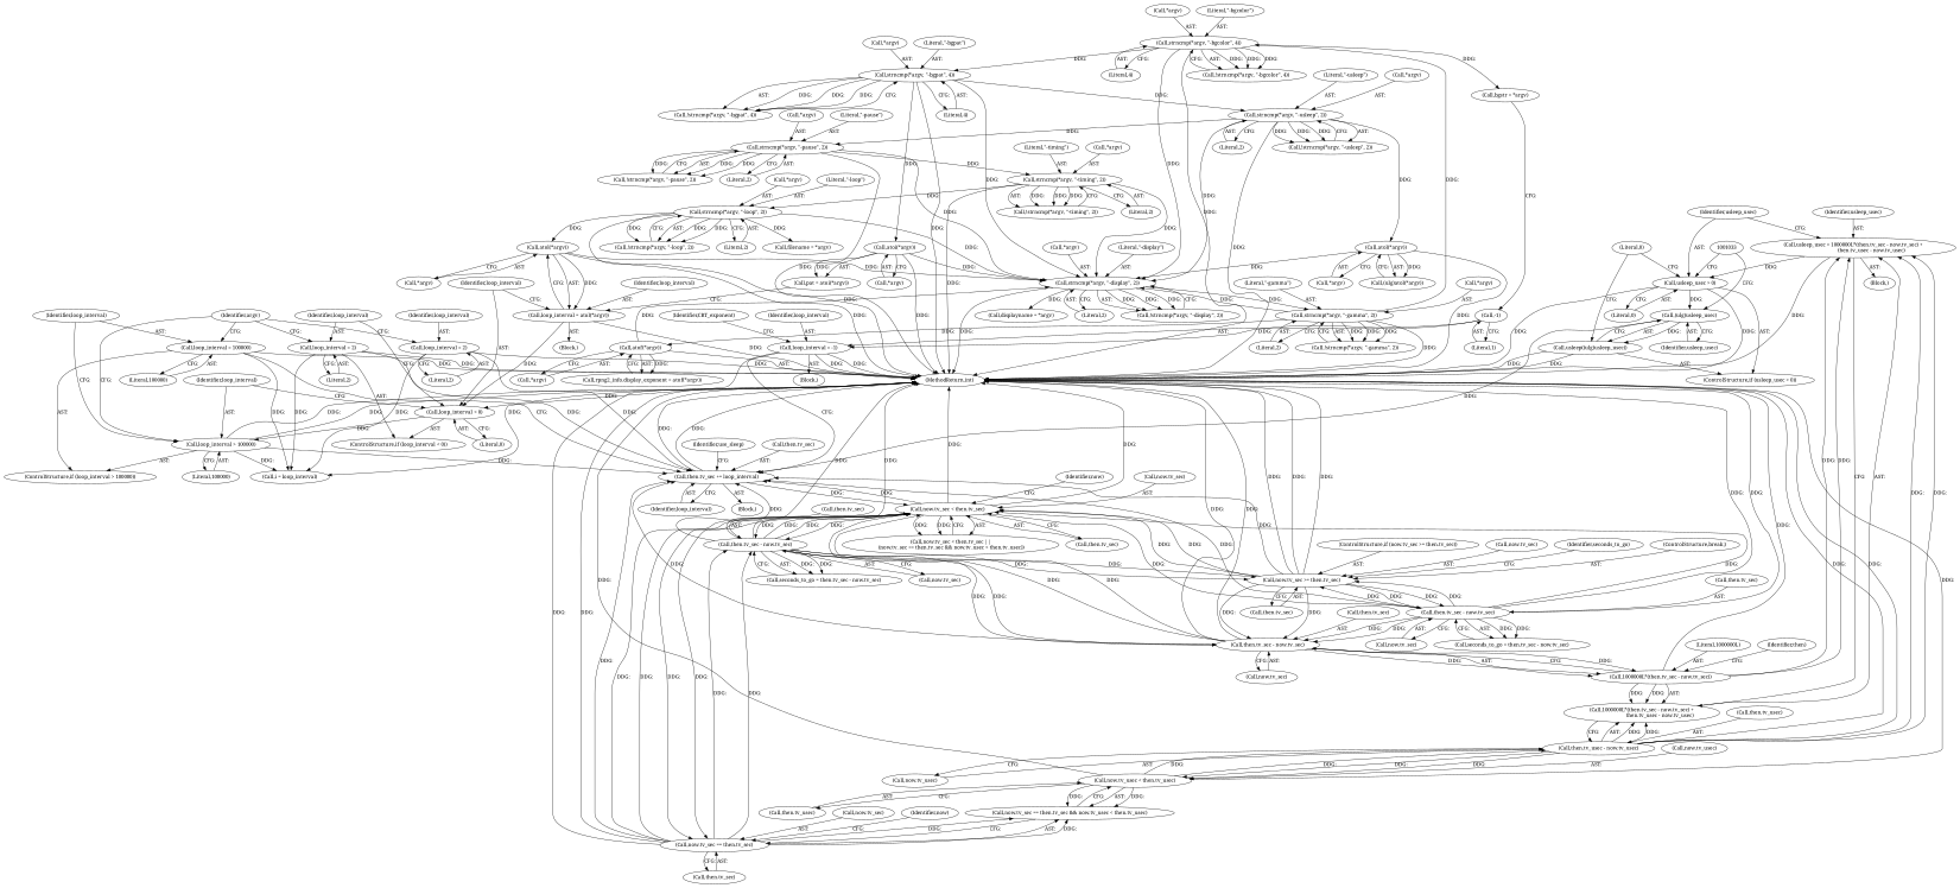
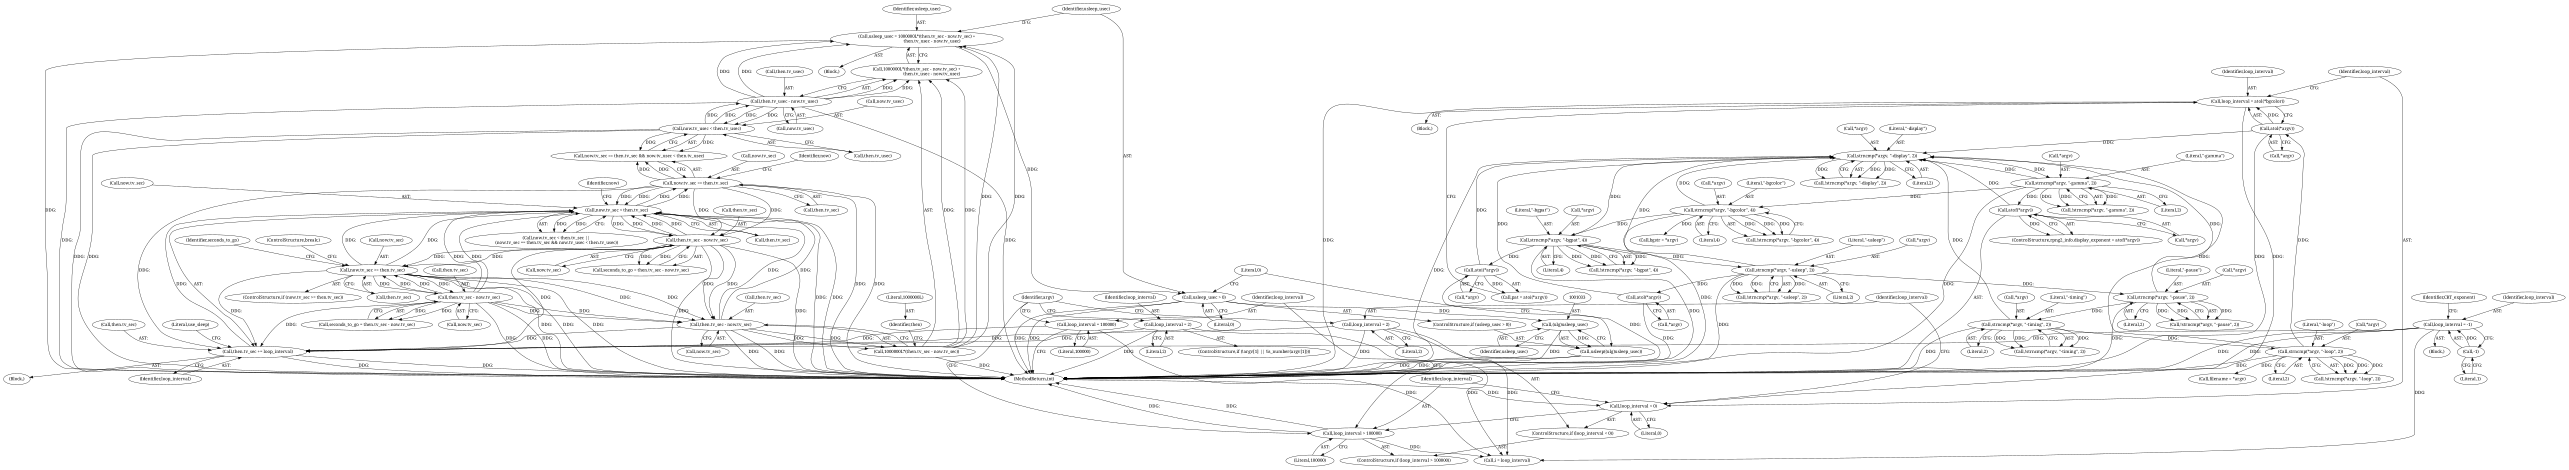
  digraph {
    fontname="Noto Serif"
    node [fontname="Noto Serif"]
    edge [fontname="Noto Serif"]
    n1 [label="(Call,usleep_usec = 1000000L*(then.tv_sec - now.tv_sec) +\n                          then.tv_usec - now.tv_usec)"]
    n2 [label="(Call,usleep_usec > 0)"]
    n3 [label="(Block,)"]
    n4 [label="(MethodReturn,int)"]
    n5 [label="(Call,1000000L*(then.tv_sec - now.tv_sec) +\n                          then.tv_usec - now.tv_usec)"]
    n6 [label="(Call,(ulg)usleep_usec)"]
    n7 [label="(ControlStructure,if (usleep_usec > 0))"]
    n8 [label="(Literal,0)"]
    n9 [label="(Call,loop_interval < 0)"]
    n10 [label="(Call,then.tv_usec - now.tv_usec)"]
    n11 [label="(Call,1000000L*(then.tv_sec - now.tv_sec))"]
    n12 [label="(Call,then.tv_sec - now.tv_sec)"]
    n13 [label="(Call,now.tv_sec < then.tv_sec)"]
    n14 [label="(Call,then.tv_sec += loop_interval)"]
    n15 [label="(Call,now.tv_sec)"]
    n16 [label="(Call,then.tv_sec - now.tv_sec)"]
    n17 [label="(Call,now.tv_sec == then.tv_sec)"]
    n18 [label="(Call,now.tv_sec < then.tv_sec ||\n (now.tv_sec == then.tv_sec && now.tv_usec < then.tv_usec))"]
    n19 [label="(Call,then.tv_sec)"]
    n20 [label="(Block,)"]
    n21 [label="(Identifier,loop_interval)"]
    n22 [label="(Call,then.tv_sec - now.tv_sec)"]
    n23 [label="(Call,now.tv_sec >= then.tv_sec)"]
    n24 [label="(Call,seconds_to_go = then.tv_sec - now.tv_sec)"]
    n25 [label="(Call,now.tv_sec)"]
    n26 [label="(ControlStructure,if (now.tv_sec >= then.tv_sec))"]
    n27 [label="(Call,then.tv_sec)"]
    n28 [label="(Call,now.tv_sec)"]
    n29 [label="(Call,seconds_to_go = then.tv_sec - now.tv_sec)"]
    n30 [label="(Call,then.tv_sec)"]
    n31 [label="(Call,now.tv_sec == then.tv_sec && now.tv_usec < then.tv_usec)"]
    n32 [label="(Call,now.tv_usec < then.tv_usec)"]
    n33 [label="(Call,loop_interval = 2)"]
    n34 [label="(Literal,2)"]
    n35 [label="(Call,i = loop_interval)"]
    n36 [label="(ControlStructure,if (loop_interval < 0))"]
    n37 [label="(Call,loop_interval = 100000)"]
    n38 [label="(Literal,100000)"]
    n39 [label="(ControlStructure,if (loop_interval > 100000))"]
    n40 [label="(Call,loop_interval = 2)"]
    n41 [label="(Literal,2)"]
+   n42 [label="(ControlStructure,if (!argv[1] || !is_number(argv[1])))"]
    n43 [label="(Call,loop_interval > 100000)"]
    n44 [label="(Literal,100000)"]
    n45 [label="(Literal,0)"]
-   n46 [label="(Call,loop_interval = atol(*argv))"]
+   n46 [label="(Call,loop_interval = atol(*bgcolor))"]
    n47 [label="(Call,atol(*argv))"]
    n48 [label="(Block,)"]
    n49 [label="(Call,strncmp(*argv, \"-display\", 2))"]
    n50 [label="(Call,*argv)"]
    n51 [label="(Call,strncmp(*argv, \"-gamma\", 2))"]
-   n52 [label="(Call,displayname = *argv)"]
    n53 [label="(Call,!strncmp(*argv, \"-display\", 2))"]
    n54 [label="(Literal,2)"]
    n55 [label="(Call,strncmp(*argv, \"-loop\", 2))"]
    n56 [label="(Call,!strncmp(*argv, \"-loop\", 2))"]
    n57 [label="(Literal,2)"]
    n58 [label="(Call,filename = *argv)"]
    n59 [label="(Call,strncmp(*argv, \"-timing\", 2))"]
    n60 [label="(Literal,2)"]
    n61 [label="(Call,!strncmp(*argv, \"-timing\", 2))"]
    n62 [label="(Call,strncmp(*argv, \"-pause\", 2))"]
    n63 [label="(Call,!strncmp(*argv, \"-pause\", 2))"]
    n64 [label="(Literal,2)"]
    n65 [label="(Call,strncmp(*argv, \"-usleep\", 2))"]
    n66 [label="(Call,atol(*argv))"]
    n67 [label="(Call,!strncmp(*argv, \"-usleep\", 2))"]
    n68 [label="(Literal,2)"]
-   n69 [label="(Call,(ulg)atol(*argv))"]
    n70 [label="(Call,*argv)"]
    n71 [label="(Call,strncmp(*argv, \"-bgpat\", 4))"]
    n72 [label="(Call,atoi(*argv))"]
    n73 [label="(Call,!strncmp(*argv, \"-bgpat\", 4))"]
    n74 [label="(Literal,4)"]
    n75 [label="(Call,*argv)"]
    n76 [label="(Call,pat = atoi(*argv))"]
    n77 [label="(Call,strncmp(*argv, \"-bgcolor\", 4))"]
    n78 [label="(Literal,4)"]
    n79 [label="(Call,bgstr = *argv)"]
    n80 [label="(Call,!strncmp(*argv, \"-bgcolor\", 4))"]
    n81 [label="(Call,atof(*argv))"]
    n82 [label="(Call,!strncmp(*argv, \"-gamma\", 2))"]
    n83 [label="(Literal,2)"]
-   n84 [label="(Call,rpng2_info.display_exponent = atof(*argv))"]
+   n84 [label="(ControlStructure,rpng2_info.display_exponent = atof(*argv))"]
    n85 [label="(Call,*argv)"]
    n86 [label="(Call,loop_interval = -1)"]
    n87 [label="(Call,-1)"]
    n88 [label="(Block,)"]
    n89 [label="(Literal,1)"]
    n90 [label="(Call,now.tv_usec)"]
    n91 [label="(Call,then.tv_usec)"]
    n92 [label="(Call,usleep((ulg)usleep_usec))"]
    n93 [label="(Identifier,usleep_usec)"]
    n94 [label="(Call,now.tv_sec)"]
    n95 [label="(Call,*argv)"]
    n96 [label="(Literal,0)"]
    n97 [label="(Call,now.tv_sec)"]
    n98 [label="(Literal,\"-gamma\")"]
    n99 [label="(Identifier,CRT_exponent)"]
    n100 [label="(Identifier,usleep_usec)"]
    n101 [label="(Call,then.tv_sec)"]
    n102 [label="(Call,now.tv_usec)"]
    n103 [label="(Call,*argv)"]
    n104 [label="(Call,*argv)"]
    n105 [label="(Call,*argv)"]
    n106 [label="(Call,now.tv_sec)"]
    n107 [label="(Literal,\"-display\")"]
    n108 [label="(Literal,\"-timing\")"]
    n109 [label="(Literal,\"-usleep\")"]
-   n110 [label="(Identifier,use_sleep)"]
+   n110 [label="(Literal,use_sleep)"]
    n111 [label="(Identifier,loop_interval)"]
    n112 [label="(Call,*argv)"]
    n113 [label="(Call,*argv)"]
    n114 [label="(Identifier,loop_interval)"]
    n115 [label="(Call,then.tv_sec)"]
    n116 [label="(Identifier,loop_interval)"]
    n117 [label="(Identifier,now)"]
    n118 [label="(Identifier,loop_interval)"]
    n119 [label="(Literal,1000000L)"]
    n120 [label="(Call,*argv)"]
    n121 [label="(Identifier,seconds_to_go)"]
    n122 [label="(Literal,\"-loop\")"]
    n123 [label="(Identifier,then)"]
    n124 [label="(Literal,\"-pause\")"]
    n125 [label="(Literal,\"-bgpat\")"]
    n126 [label="(ControlStructure,break;)"]
    n127 [label="(Identifier,loop_interval)"]
    n128 [label="(Identifier,argv)"]
    n129 [label="(Identifier,usleep_usec)"]
    n130 [label="(Identifier,loop_interval)"]
    n131 [label="(Call,then.tv_sec)"]
    n132 [label="(Literal,\"-bgcolor\")"]
    n133 [label="(Call,then.tv_sec)"]
    n134 [label="(Identifier,now)"]
    n135 [label="(Identifier,loop_interval)"]
    n136 [label="(Call,then.tv_usec)"]
    n137 [label="(Call,*argv)"]
    1001033
    n1 -> n2 [label="DDG: "]
    n1 -> n3 [label="AST: "]
    n1 -> n4 [label="DDG: "]
    n1 -> n5 [label="CFG: "]
    n2 -> n4 [label="DDG: "]
    n2 -> n4 [label="DDG: "]
    n2 -> n6 [label="DDG: "]
    n2 -> n7 [label="AST: "]
    n2 -> n8 [label="CFG: "]
    n4 -> n9 [label="DDG: "]
    n5 -> n1 [label="AST: "]
    n5 -> n10 [label="CFG: "]
-   n6 -> n14 [label="DDG: "]
+   n6 -> n4 [label="DDG: "]
    n6 -> n92 [label="AST: "]
    n6 -> n92 [label="DDG: "]
    n6 -> n93 [label="CFG: "]
    n8 -> n2 [label="AST: "]
    n9 -> n36 [label="AST: "]
-   n9 -> n43 [label="DDG: "]
+   n9 -> n43 [label="CFG: "]
    n9 -> n45 [label="CFG: "]
    n10 -> n1 [label="DDG: "]
    n10 -> n1 [label="DDG: "]
    n10 -> n4 [label="DDG: "]
    n10 -> n4 [label="DDG: "]
    n10 -> n5 [label="AST: "]
    n10 -> n5 [label="DDG: "]
    n10 -> n5 [label="DDG: "]
    n10 -> n32 [label="DDG: "]
    n10 -> n32 [label="DDG: "]
    n10 -> n90 [label="CFG: "]
    n11 -> n1 [label="DDG: "]
    n11 -> n1 [label="DDG: "]
    n11 -> n4 [label="DDG: "]
    n11 -> n5 [label="AST: "]
    n11 -> n5 [label="DDG: "]
    n11 -> n5 [label="DDG: "]
    n11 -> n12 [label="CFG: "]
    n12 -> n4 [label="DDG: "]
    n12 -> n4 [label="DDG: "]
    n12 -> n11 [label="AST: "]
    n12 -> n11 [label="DDG: "]
    n12 -> n11 [label="DDG: "]
    n12 -> n13 [label="DDG: "]
    n12 -> n13 [label="DDG: "]
    n12 -> n14 [label="DDG: "]
    n12 -> n15 [label="CFG: "]
    n13 -> n4 [label="DDG: "]
    n13 -> n4 [label="DDG: "]
-   n13 -> n14 [label="DDG: "]
+   n13 -> n14 [label="AST: "]
    n13 -> n16 [label="DDG: "]
    n13 -> n16 [label="DDG: "]
    n13 -> n17 [label="DDG: "]
    n13 -> n17 [label="DDG: "]
    n13 -> n18 [label="AST: "]
    n13 -> n18 [label="DDG: "]
    n13 -> n18 [label="DDG: "]
    n13 -> n19 [label="CFG: "]
    n14 -> n4 [label="DDG: "]
    n14 -> n4 [label="DDG: "]
    n14 -> n13 [label="DDG: "]
    n14 -> n20 [label="AST: "]
    n14 -> n21 [label="CFG: "]
    n15 -> n12 [label="AST: "]
    n16 -> n4 [label="DDG: "]
    n16 -> n4 [label="DDG: "]
    n16 -> n12 [label="DDG: "]
    n16 -> n12 [label="DDG: "]
    n16 -> n13 [label="DDG: "]
    n16 -> n13 [label="DDG: "]
    n16 -> n14 [label="DDG: "]
    n16 -> n23 [label="DDG: "]
    n16 -> n23 [label="DDG: "]
    n16 -> n28 [label="CFG: "]
    n16 -> n29 [label="AST: "]
    n16 -> n29 [label="DDG: "]
    n16 -> n29 [label="DDG: "]
    n17 -> n4 [label="DDG: "]
    n17 -> n4 [label="DDG: "]
    n17 -> n13 [label="DDG: "]
    n17 -> n13 [label="DDG: "]
    n17 -> n14 [label="DDG: "]
    n17 -> n16 [label="DDG: "]
    n17 -> n16 [label="DDG: "]
    n17 -> n30 [label="CFG: "]
    n17 -> n31 [label="AST: "]
    n17 -> n31 [label="DDG: "]
    n17 -> n31 [label="DDG: "]
    n18 -> n13 [label="CFG: "]
    n19 -> n13 [label="AST: "]
    n21 -> n14 [label="AST: "]
    n22 -> n4 [label="DDG: "]
    n22 -> n4 [label="DDG: "]
    n22 -> n12 [label="DDG: "]
    n22 -> n12 [label="DDG: "]
    n22 -> n13 [label="DDG: "]
    n22 -> n13 [label="DDG: "]
    n22 -> n14 [label="DDG: "]
    n22 -> n23 [label="DDG: "]
    n22 -> n23 [label="DDG: "]
    n22 -> n24 [label="AST: "]
    n22 -> n24 [label="DDG: "]
    n22 -> n24 [label="DDG: "]
    n22 -> n25 [label="CFG: "]
    n23 -> n4 [label="DDG: "]
    n23 -> n4 [label="DDG: "]
    n23 -> n4 [label="DDG: "]
    n23 -> n12 [label="DDG: "]
    n23 -> n12 [label="DDG: "]
    n23 -> n13 [label="DDG: "]
    n23 -> n13 [label="DDG: "]
    n23 -> n14 [label="DDG: "]
    n23 -> n22 [label="DDG: "]
    n23 -> n22 [label="DDG: "]
-   n26 -> n23 [label="AST: "]
+   n23 -> n26 [label="AST: "]
    n23 -> n27 [label="CFG: "]
    n24 -> n22 [label="CFG: "]
    n25 -> n22 [label="AST: "]
    n27 -> n23 [label="AST: "]
    n28 -> n16 [label="AST: "]
    n29 -> n16 [label="CFG: "]
    n30 -> n17 [label="AST: "]
    n31 -> n17 [label="CFG: "]
    n31 -> n32 [label="CFG: "]
    n32 -> n4 [label="DDG: "]
    n32 -> n4 [label="DDG: "]
    n32 -> n10 [label="DDG: "]
    n32 -> n10 [label="DDG: "]
    n32 -> n31 [label="AST: "]
    n32 -> n31 [label="DDG: "]
    n32 -> n31 [label="DDG: "]
    n32 -> n91 [label="CFG: "]
    n33 -> n4 [label="DDG: "]
    n33 -> n14 [label="DDG: "]
    n33 -> n34 [label="CFG: "]
    n33 -> n35 [label="DDG: "]
    n33 -> n36 [label="AST: "]
    n34 -> n33 [label="AST: "]
-   n37 -> n4 [label="DDG: "]
-   n37 -> n14 [label="CFG: "]
+   n37 -> n4 [label="CFG: "]
+   n37 -> n14 [label="DDG: "]
    n37 -> n35 [label="DDG: "]
    n37 -> n38 [label="CFG: "]
-   n37 -> n39 [label="AST: "]
+   n36 -> n39 [label="AST: "]
    n38 -> n37 [label="AST: "]
    n40 -> n4 [label="DDG: "]
    n40 -> n14 [label="DDG: "]
    n40 -> n35 [label="DDG: "]
    n40 -> n41 [label="CFG: "]
+   n40 -> n42 [label="AST: "]
    n41 -> n40 [label="AST: "]
    n43 -> n4 [label="DDG: "]
    n43 -> n4 [label="DDG: "]
-   n43 -> n14 [label="DDG: "]
    n43 -> n35 [label="DDG: "]
    n43 -> n39 [label="AST: "]
    n43 -> n44 [label="CFG: "]
    n44 -> n43 [label="AST: "]
    n45 -> n9 [label="AST: "]
    n46 -> n4 [label="DDG: "]
    n46 -> n9 [label="DDG: "]
    n46 -> n47 [label="CFG: "]
    n46 -> n48 [label="AST: "]
    n47 -> n4 [label="DDG: "]
    n47 -> n46 [label="AST: "]
    n47 -> n46 [label="DDG: "]
    n47 -> n49 [label="DDG: "]
    n47 -> n50 [label="CFG: "]
    n49 -> n4 [label="DDG: "]
    n49 -> n51 [label="DDG: "]
-   n49 -> n52 [label="DDG: "]
    n49 -> n53 [label="AST: "]
    n49 -> n53 [label="DDG: "]
    n49 -> n53 [label="DDG: "]
    n49 -> n53 [label="DDG: "]
    n49 -> n54 [label="CFG: "]
    n50 -> n47 [label="AST: "]
    n51 -> n4 [label="DDG: "]
    n51 -> n49 [label="DDG: "]
    n51 -> n77 [label="DDG: "]
    n51 -> n81 [label="DDG: "]
    n51 -> n82 [label="AST: "]
    n51 -> n82 [label="DDG: "]
    n51 -> n82 [label="DDG: "]
    n51 -> n82 [label="DDG: "]
    n51 -> n83 [label="CFG: "]
    n53 -> n49 [label="CFG: "]
    n54 -> n49 [label="AST: "]
    n55 -> n4 [label="DDG: "]
    n55 -> n47 [label="DDG: "]
    n55 -> n49 [label="DDG: "]
    n55 -> n56 [label="AST: "]
    n55 -> n56 [label="DDG: "]
    n55 -> n56 [label="DDG: "]
    n55 -> n56 [label="DDG: "]
    n55 -> n57 [label="CFG: "]
    n55 -> n58 [label="DDG: "]
    n56 -> n55 [label="CFG: "]
    n57 -> n55 [label="AST: "]
    n59 -> n4 [label="DDG: "]
    n59 -> n49 [label="DDG: "]
    n59 -> n55 [label="DDG: "]
    n59 -> n60 [label="CFG: "]
    n59 -> n61 [label="AST: "]
    n59 -> n61 [label="DDG: "]
    n59 -> n61 [label="DDG: "]
    n59 -> n61 [label="DDG: "]
    n60 -> n59 [label="AST: "]
    n61 -> n59 [label="CFG: "]
    n62 -> n4 [label="DDG: "]
    n62 -> n49 [label="DDG: "]
    n62 -> n59 [label="DDG: "]
    n62 -> n63 [label="AST: "]
    n62 -> n63 [label="DDG: "]
    n62 -> n63 [label="DDG: "]
    n62 -> n63 [label="DDG: "]
    n62 -> n64 [label="CFG: "]
    n63 -> n62 [label="CFG: "]
    n64 -> n62 [label="AST: "]
    n65 -> n4 [label="DDG: "]
    n65 -> n49 [label="DDG: "]
    n65 -> n62 [label="DDG: "]
    n65 -> n66 [label="DDG: "]
    n65 -> n67 [label="AST: "]
    n65 -> n67 [label="DDG: "]
    n65 -> n67 [label="DDG: "]
    n65 -> n67 [label="DDG: "]
    n65 -> n68 [label="CFG: "]
    n66 -> n4 [label="DDG: "]
    n66 -> n49 [label="DDG: "]
-   n66 -> n69 [label="AST: "]
-   n66 -> n69 [label="DDG: "]
    n66 -> n70 [label="CFG: "]
    n67 -> n65 [label="CFG: "]
    n68 -> n65 [label="AST: "]
-   n69 -> n66 [label="CFG: "]
    n70 -> n66 [label="AST: "]
    n71 -> n4 [label="DDG: "]
    n71 -> n49 [label="DDG: "]
    n71 -> n65 [label="DDG: "]
    n71 -> n72 [label="DDG: "]
    n71 -> n73 [label="AST: "]
    n71 -> n73 [label="DDG: "]
    n71 -> n73 [label="DDG: "]
    n71 -> n73 [label="DDG: "]
    n71 -> n74 [label="CFG: "]
    n72 -> n4 [label="DDG: "]
    n72 -> n49 [label="DDG: "]
    n72 -> n75 [label="CFG: "]
    n72 -> n76 [label="AST: "]
    n72 -> n76 [label="DDG: "]
    n73 -> n71 [label="CFG: "]
    n74 -> n71 [label="AST: "]
    n75 -> n72 [label="AST: "]
    n76 -> n46 [label="CFG: "]
    n77 -> n4 [label="DDG: "]
    n77 -> n49 [label="DDG: "]
    n77 -> n71 [label="DDG: "]
    n77 -> n78 [label="CFG: "]
    n77 -> n79 [label="DDG: "]
    n77 -> n80 [label="AST: "]
    n77 -> n80 [label="DDG: "]
    n77 -> n80 [label="DDG: "]
    n77 -> n80 [label="DDG: "]
    n78 -> n77 [label="AST: "]
    n80 -> n77 [label="CFG: "]
    n81 -> n4 [label="AST: "]
    n81 -> n49 [label="DDG: "]
    n81 -> n84 [label="AST: "]
    n81 -> n84 [label="DDG: "]
    n81 -> n85 [label="CFG: "]
    n82 -> n51 [label="CFG: "]
    n83 -> n51 [label="AST: "]
    n84 -> n81 [label="CFG: "]
    n85 -> n81 [label="AST: "]
    n86 -> n4 [label="DDG: "]
    n86 -> n4 [label="DDG: "]
-   n86 -> n14 [label="CFG: "]
+   n86 -> n14 [label="DDG: "]
    n86 -> n35 [label="DDG: "]
-   n79 -> n87 [label="CFG: "]
+   n86 -> n87 [label="CFG: "]
    n86 -> n88 [label="AST: "]
    n87 -> n86 [label="AST: "]
    n87 -> n86 [label="DDG: "]
    n87 -> n89 [label="CFG: "]
-   n89 -> n87 [label="AST: "]
+   n89 -> n87 [label="CFG: "]
    n90 -> n10 [label="AST: "]
    n91 -> n32 [label="AST: "]
    n92 -> n4 [label="DDG: "]
    n92 -> n4 [label="DDG: "]
    n92 -> n6 [label="CFG: "]
-   n92 -> n7 [label="AST: "]
+   n7 -> n92 [label="AST: "]
    n93 -> n6 [label="AST: "]
    n94 -> n23 [label="AST: "]
    n95 -> n77 [label="AST: "]
    n96 -> n2 [label="CFG: "]
    n96 -> n92 [label="CFG: "]
    n97 -> n13 [label="AST: "]
    n98 -> n51 [label="AST: "]
    n99 -> n86 [label="CFG: "]
    n100 -> n1 [label="AST: "]
    n101 -> n22 [label="AST: "]
    n102 -> n32 [label="AST: "]
    n103 -> n51 [label="AST: "]
    n104 -> n59 [label="AST: "]
    n105 -> n65 [label="AST: "]
    n106 -> n17 [label="AST: "]
    n107 -> n49 [label="AST: "]
    n108 -> n59 [label="AST: "]
    n109 -> n65 [label="AST: "]
    n110 -> n14 [label="CFG: "]
    n111 -> n46 [label="AST: "]
    n112 -> n62 [label="AST: "]
    n113 -> n49 [label="AST: "]
    n114 -> n37 [label="AST: "]
    n114 -> n43 [label="CFG: "]
    n115 -> n14 [label="AST: "]
    n116 -> n86 [label="AST: "]
    n117 -> n13 [label="CFG: "]
    n118 -> n9 [label="CFG: "]
    n118 -> n33 [label="AST: "]
-   n119 -> n11 [label="AST: "]
+   n119 -> n123 [label="AST: "]
    n120 -> n71 [label="AST: "]
    n121 -> n23 [label="CFG: "]
    n122 -> n55 [label="AST: "]
    n123 -> n11 [label="CFG: "]
    n124 -> n62 [label="AST: "]
    n125 -> n71 [label="AST: "]
-   n126 -> n23 [label="AST: "]
+   n126 -> n23 [label="CFG: "]
    n127 -> n9 [label="CFG: "]
    n127 -> n43 [label="AST: "]
    n128 -> n33 [label="CFG: "]
    n128 -> n37 [label="CFG: "]
    n128 -> n40 [label="CFG: "]
    n128 -> n43 [label="CFG: "]
    n129 -> n1 [label="CFG: "]
    n129 -> n2 [label="AST: "]
    n130 -> n9 [label="AST: "]
    n130 -> n46 [label="CFG: "]
    n131 -> n12 [label="AST: "]
    n132 -> n77 [label="AST: "]
    n133 -> n16 [label="AST: "]
    n134 -> n17 [label="CFG: "]
    n135 -> n40 [label="AST: "]
    n136 -> n10 [label="AST: "]
    n137 -> n55 [label="AST: "]
-   1001033 -> n2 [label="CFG: "]
-   1001033 -> n6 [label="CFG: "]
+   1001033 -> n6 [label="AST: "]
  }
